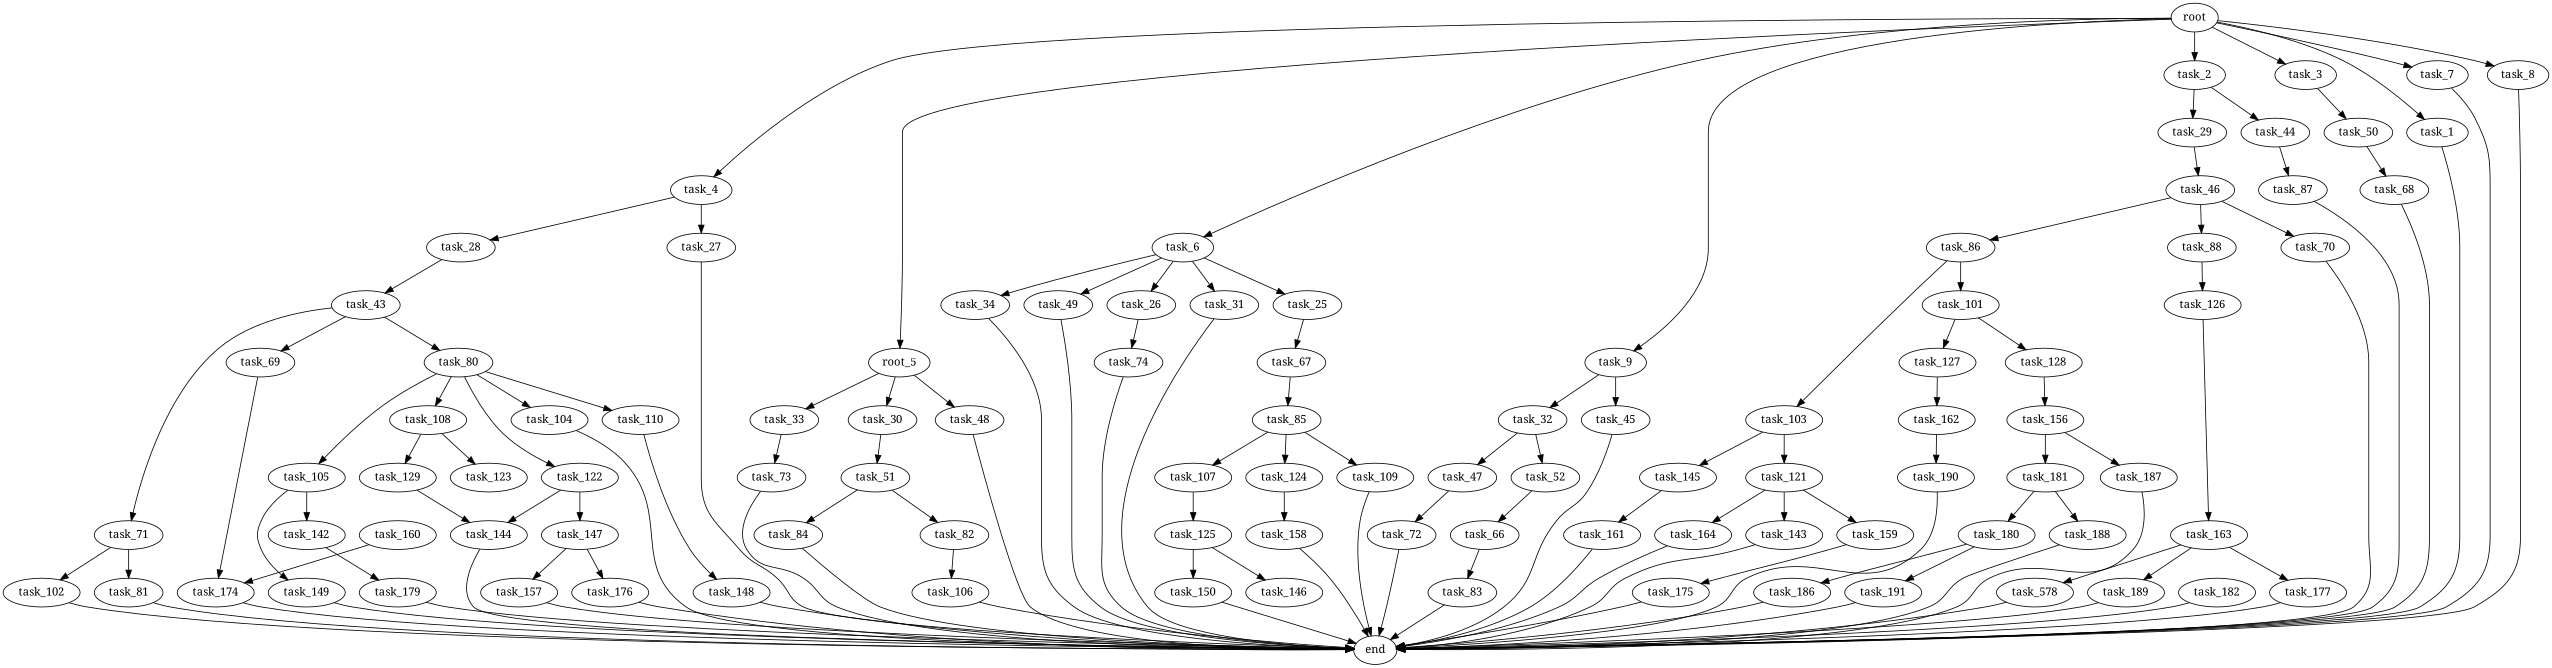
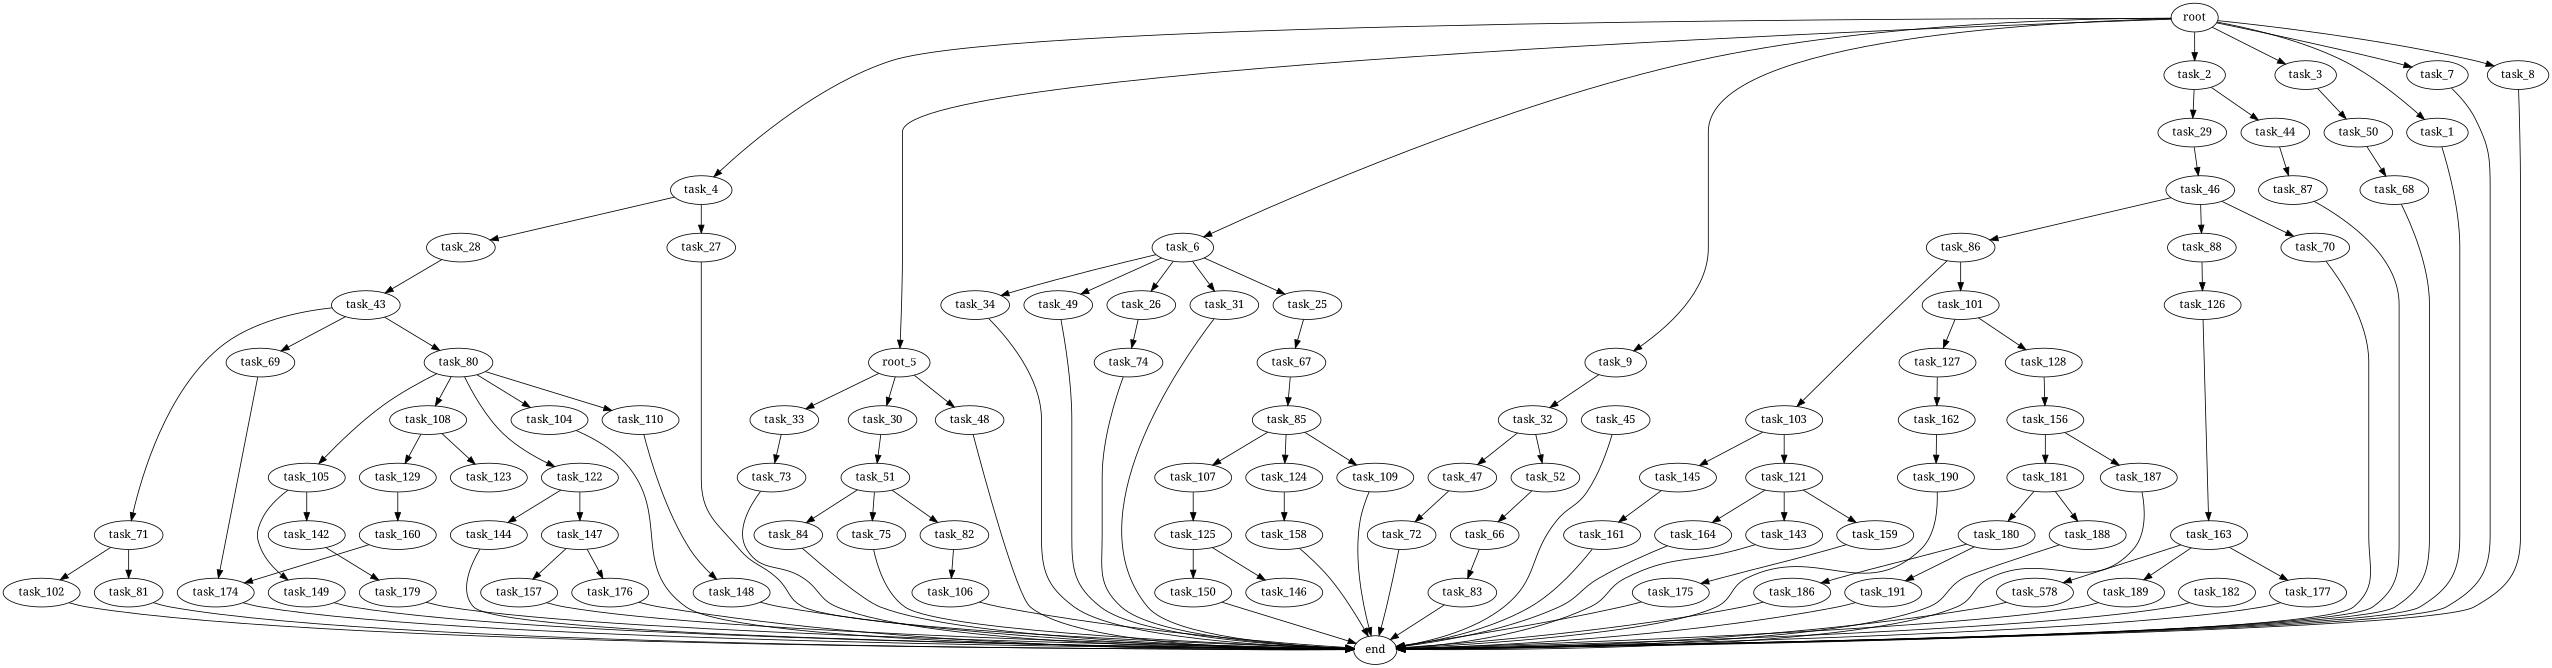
  digraph {
    fontname="Noto Serif"
    node [fontname="Noto Serif"]
    edge [fontname="Noto Serif"]
    root
    task_1
    task_2
    task_3
    task_4
    n6 [label=root_5]
    task_6
    task_7
    task_8
    task_9
    end
    task_29
    task_44
    task_50
    task_27
    task_28
    task_30
    task_33
    task_48
    task_25
    task_26
    task_31
    task_34
    task_49
    task_32
    task_45
    task_46
    task_87
    task_68
    task_43
    task_51
    task_73
    task_67
    task_74
    task_47
    task_52
    task_85
    task_69
    task_71
    task_80
    task_70
    task_86
    task_88
+   task_75
    task_82
    task_84
    task_72
    task_66
    task_174
    task_81
    task_102
    task_104
    task_105
    task_108
    task_110
    task_122
    task_101
    task_103
    task_126
    task_106
    task_83
    task_107
    task_109
    task_124
    task_142
    task_149
    task_123
    task_129
    task_148
    task_144
    task_147
    task_125
    task_158
    task_127
    task_128
    task_121
    task_145
    task_163
    task_162
    task_156
    task_143
    task_159
    task_164
    task_161
    task_179
    task_146
    task_150
    task_160
    task_175
    task_157
    task_176
    task_177
    n93 [label=task_578]
    task_189
    task_190
    task_181
    task_187
    task_182
    task_180
    task_188
    task_186
    task_191
    root -> task_1
    root -> task_2
    root -> task_3
    root -> task_4
    root -> n6
    root -> task_6
    root -> task_7
    root -> task_8
    root -> task_9
    task_1 -> end
    task_2 -> task_29
    task_2 -> task_44
    task_3 -> task_50
    task_4 -> task_27
    task_4 -> task_28
    n6 -> task_30
    n6 -> task_33
    n6 -> task_48
    task_6 -> task_25
    task_6 -> task_26
    task_6 -> task_31
    task_6 -> task_34
    task_6 -> task_49
    task_7 -> end
    task_8 -> end
    task_9 -> task_32
-   task_9 -> task_45
    task_29 -> task_46
    task_44 -> task_87
    task_50 -> task_68
    task_27 -> end
    task_28 -> task_43
    task_30 -> task_51
    task_33 -> task_73
    task_48 -> end
    task_25 -> task_67
    task_26 -> task_74
    task_31 -> end
    task_34 -> end
    task_49 -> end
    task_32 -> task_47
    task_32 -> task_52
    task_45 -> end
    task_46 -> task_70
    task_46 -> task_86
    task_46 -> task_88
    task_87 -> end
    task_68 -> end
    task_43 -> task_69
    task_43 -> task_71
    task_43 -> task_80
+   task_51 -> task_75
    task_51 -> task_82
    task_51 -> task_84
    task_73 -> end
    task_67 -> task_85
    task_74 -> end
    task_47 -> task_72
    task_52 -> task_66
    task_85 -> task_107
    task_85 -> task_109
    task_85 -> task_124
    task_69 -> task_174
    task_71 -> task_81
    task_71 -> task_102
    task_80 -> task_104
    task_80 -> task_105
    task_80 -> task_108
    task_80 -> task_110
    task_80 -> task_122
    task_70 -> end
    task_86 -> task_101
    task_86 -> task_103
    task_88 -> task_126
+   task_75 -> end
    task_82 -> task_106
    task_84 -> end
    task_72 -> end
    task_66 -> task_83
    task_174 -> end
    task_81 -> end
    task_102 -> end
    task_104 -> end
    task_105 -> task_142
    task_105 -> task_149
    task_108 -> task_123
    task_108 -> task_129
    task_110 -> task_148
    task_122 -> task_144
    task_122 -> task_147
    task_101 -> task_127
    task_101 -> task_128
    task_103 -> task_121
    task_103 -> task_145
    task_126 -> task_163
    task_106 -> end
    task_83 -> end
    task_107 -> task_125
    task_109 -> end
    task_124 -> task_158
    task_142 -> task_179
    task_149 -> end
-   task_129 -> task_144
+   task_129 -> task_160
    task_148 -> end
    task_144 -> end
    task_147 -> task_157
    task_147 -> task_176
    task_125 -> task_146
    task_125 -> task_150
    task_158 -> end
    task_127 -> task_162
    task_128 -> task_156
    task_121 -> task_143
    task_121 -> task_159
    task_121 -> task_164
    task_145 -> task_161
    task_163 -> task_177
    task_163 -> n93
    task_163 -> task_189
    task_162 -> task_190
    task_156 -> task_181
    task_156 -> task_187
    task_143 -> end
    task_159 -> task_175
    task_164 -> end
    task_161 -> end
    task_179 -> end
    task_150 -> end
    task_160 -> task_174
    task_175 -> end
    task_157 -> end
    task_176 -> end
    task_177 -> end
    n93 -> end
    task_189 -> end
    task_190 -> end
    task_181 -> task_180
    task_181 -> task_188
    task_187 -> end
    task_182 -> end
    task_180 -> task_186
    task_180 -> task_191
    task_188 -> end
    task_186 -> end
    task_191 -> end
  }
